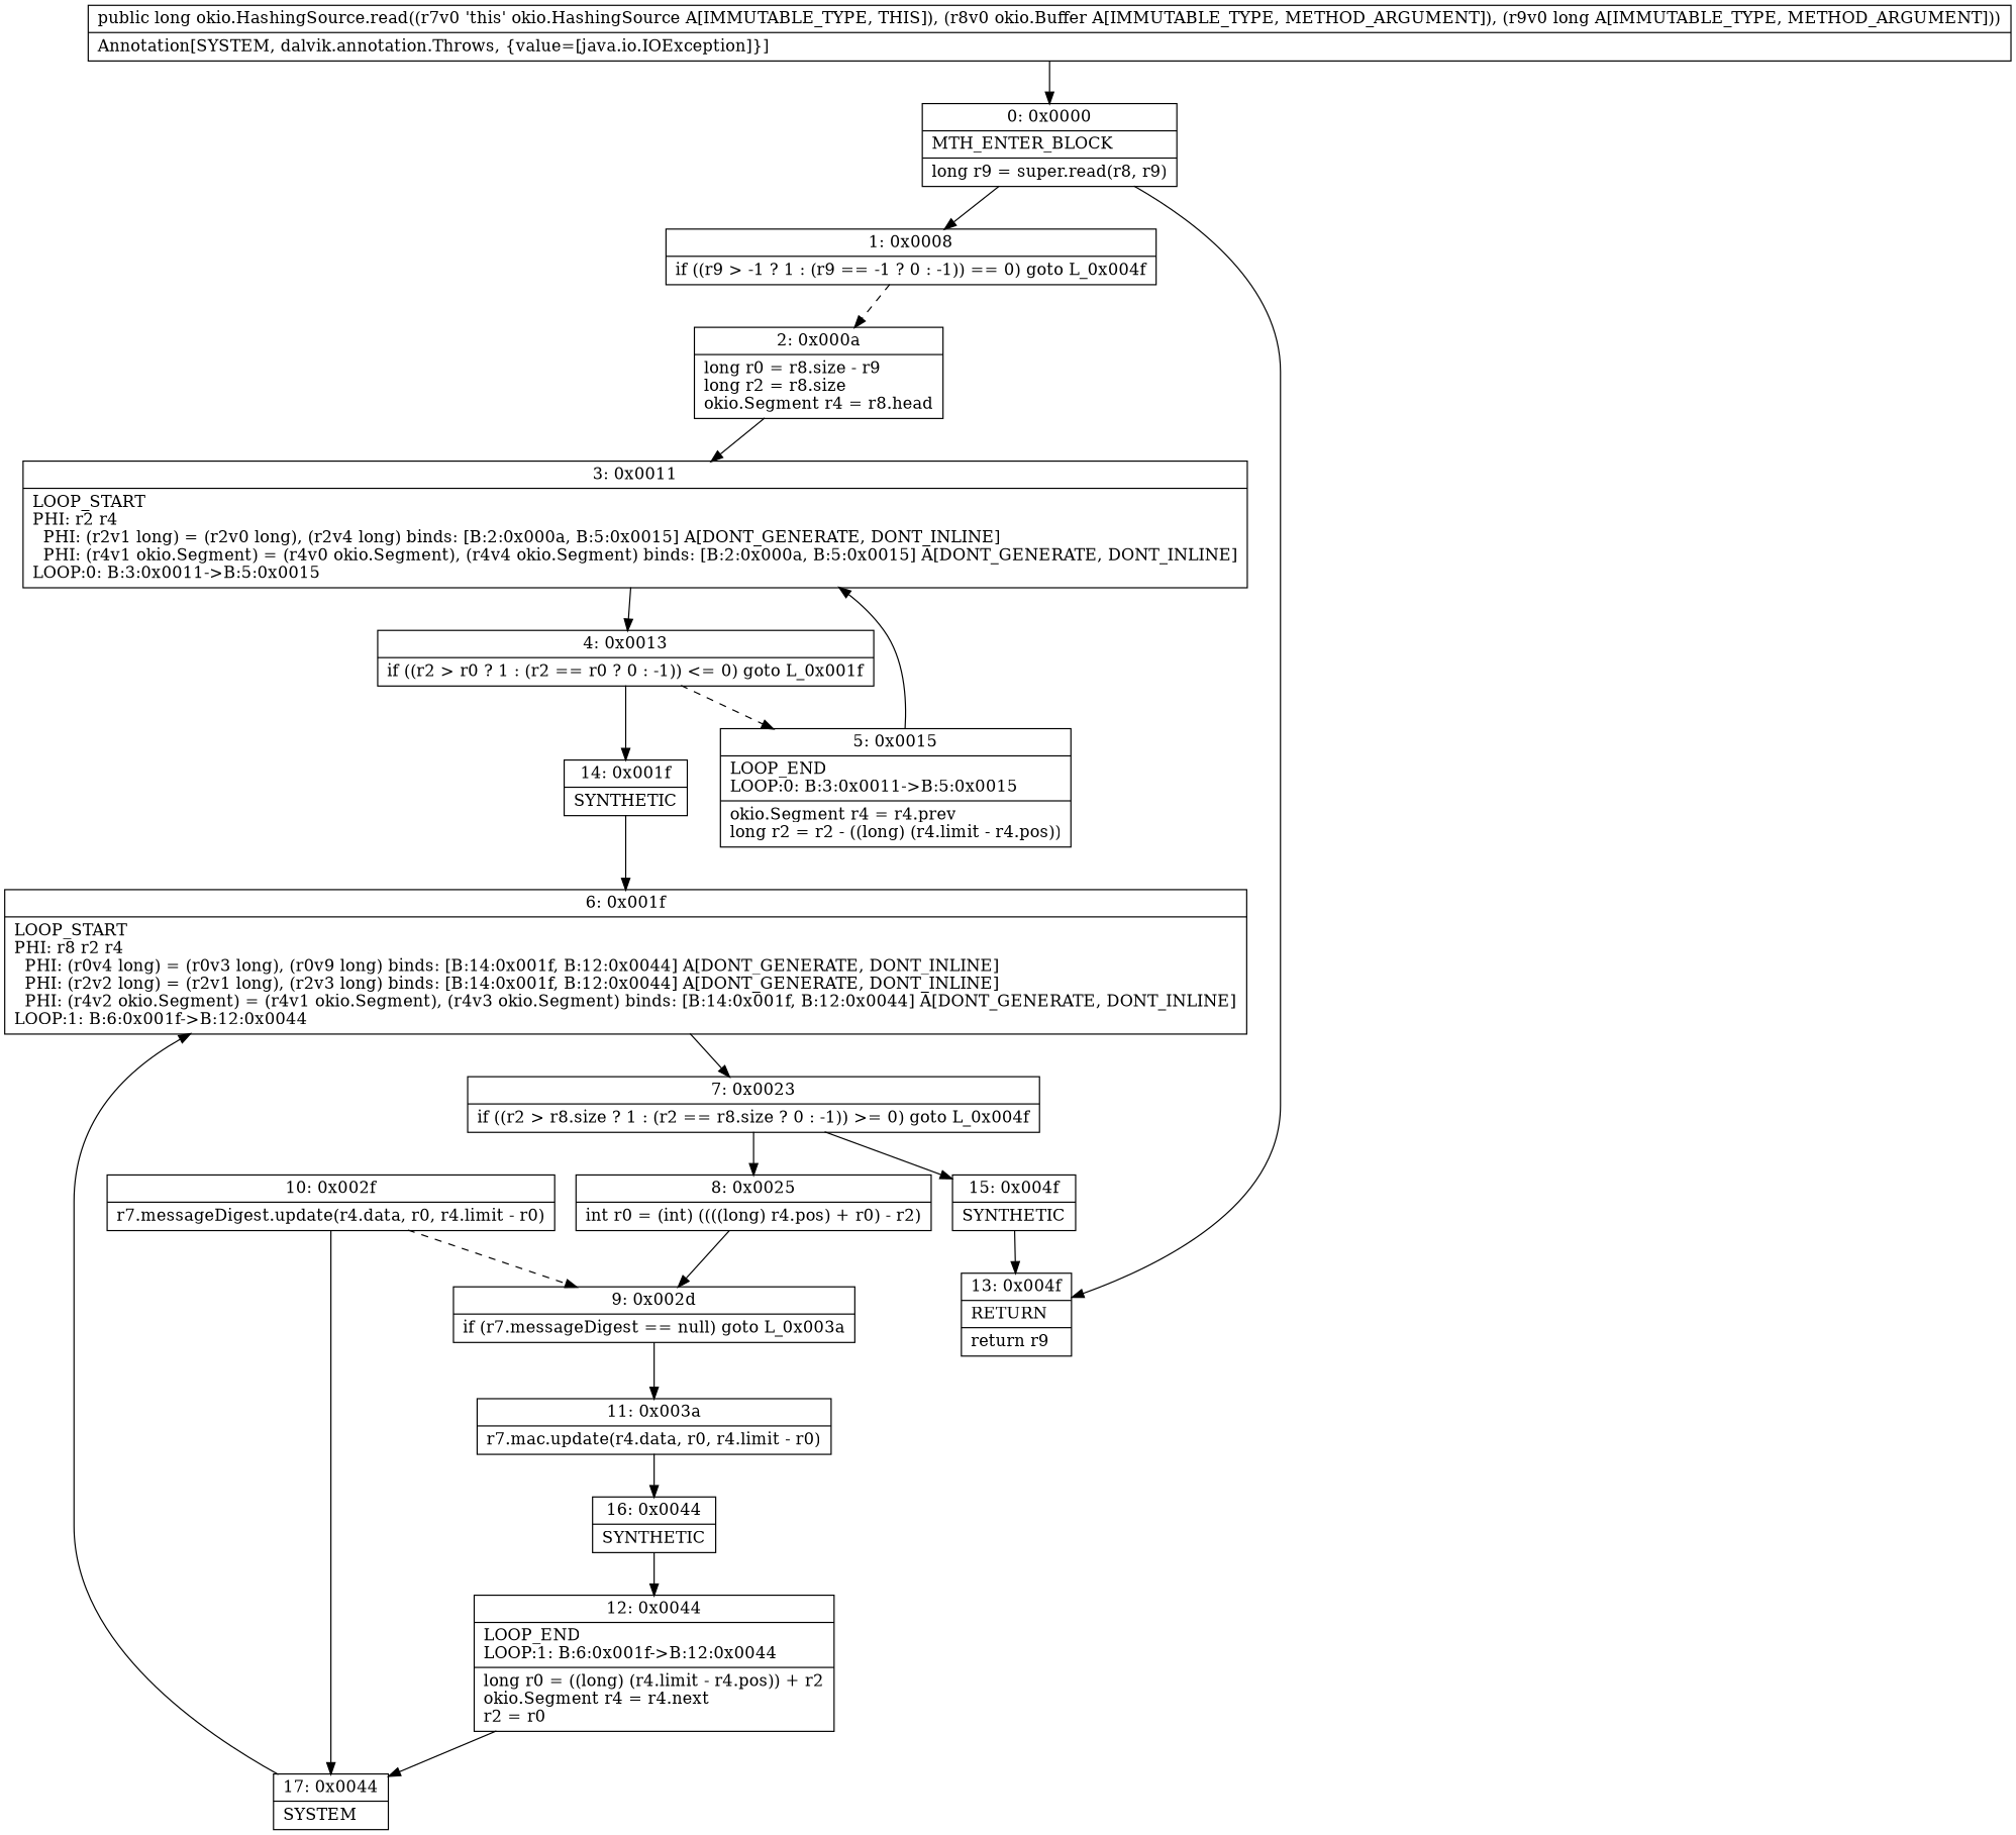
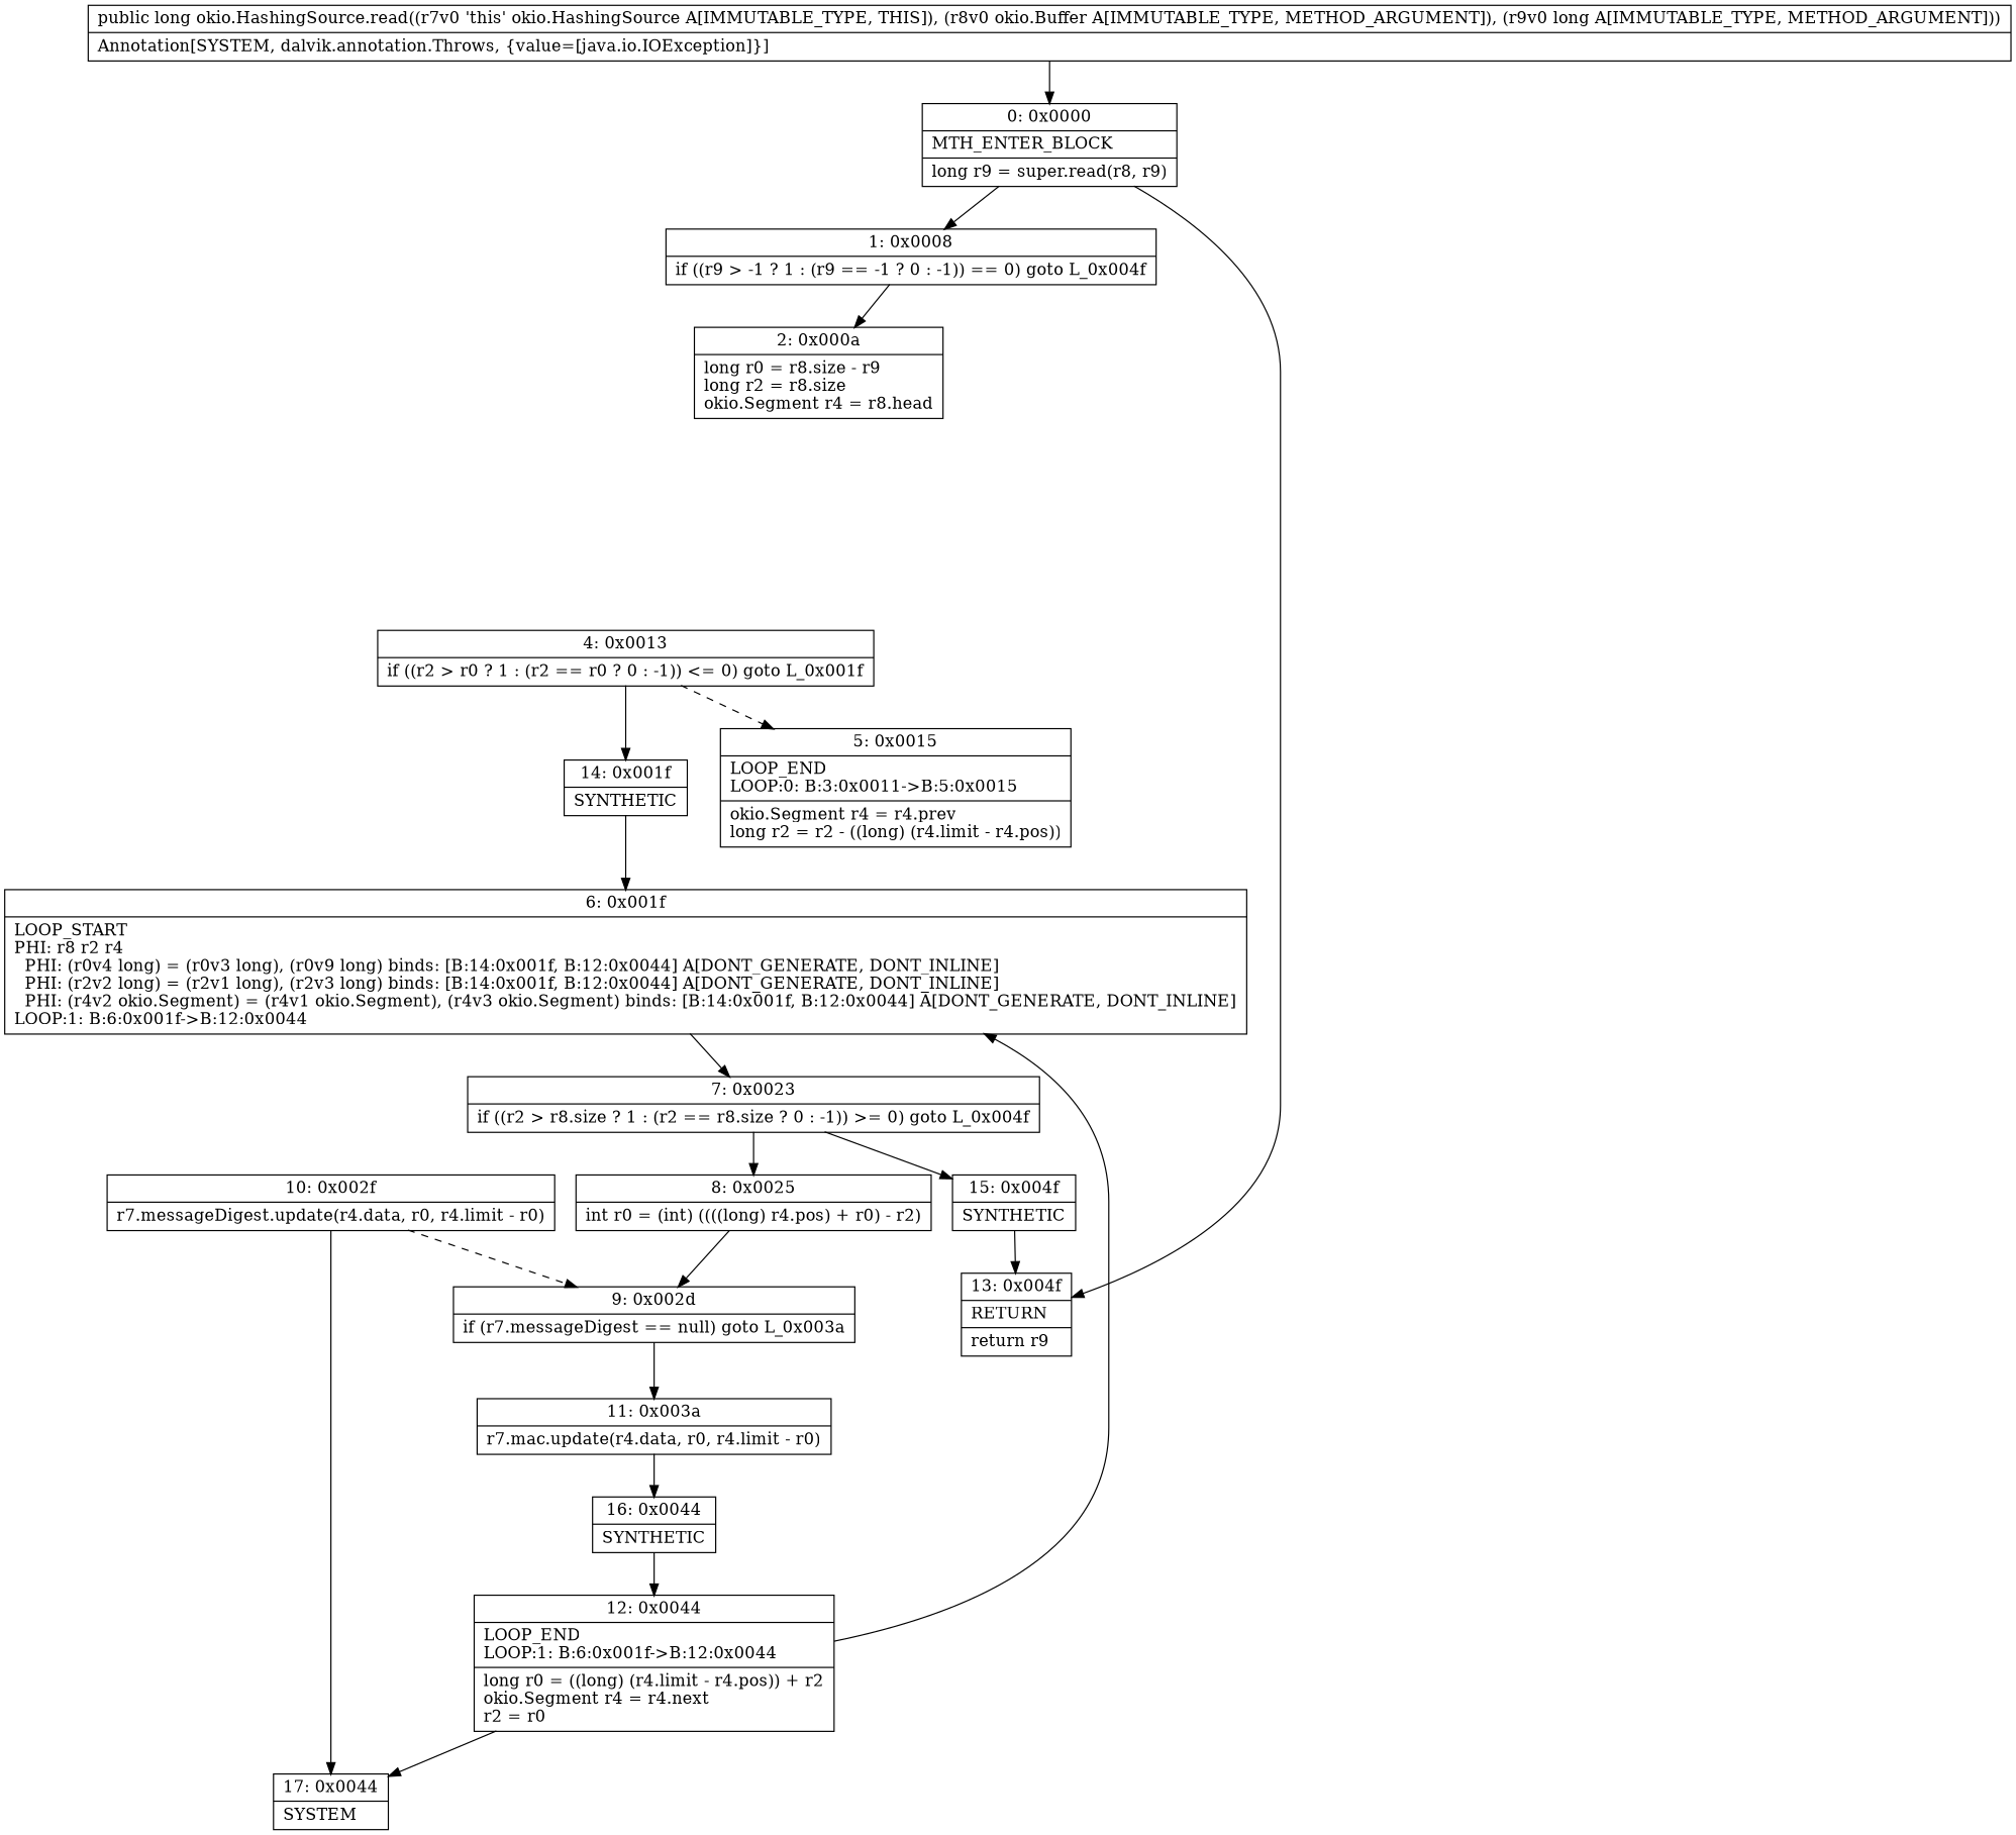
  digraph {
    node [shape=record]
    n1 [label="{0\:\ 0x0000|MTH_ENTER_BLOCK\l|long r9 = super.read(r8, r9)\l}"]
    n2 [label="{1\:\ 0x0008|if ((r9 \> \-1 ? 1 : (r9 == \-1 ? 0 : \-1)) == 0) goto L_0x004f\l}"]
    n3 [label="{13\:\ 0x004f|RETURN\l|return r9\l}"]
    n4 [label="{2\:\ 0x000a|long r0 = r8.size \- r9\llong r2 = r8.size\lokio.Segment r4 = r8.head\l}"]
-   n5 [label="{3\:\ 0x0011|LOOP_START\lPHI: r2 r4 \l  PHI: (r2v1 long) = (r2v0 long), (r2v4 long) binds: [B:2:0x000a, B:5:0x0015] A[DONT_GENERATE, DONT_INLINE]\l  PHI: (r4v1 okio.Segment) = (r4v0 okio.Segment), (r4v4 okio.Segment) binds: [B:2:0x000a, B:5:0x0015] A[DONT_GENERATE, DONT_INLINE]\lLOOP:0: B:3:0x0011\-\>B:5:0x0015\l}"]
    n6 [label="{4\:\ 0x0013|if ((r2 \> r0 ? 1 : (r2 == r0 ? 0 : \-1)) \<= 0) goto L_0x001f\l}"]
    n7 [label="{5\:\ 0x0015|LOOP_END\lLOOP:0: B:3:0x0011\-\>B:5:0x0015\l|okio.Segment r4 = r4.prev\llong r2 = r2 \- ((long) (r4.limit \- r4.pos))\l}"]
    n8 [label="{14\:\ 0x001f|SYNTHETIC\l}"]
    n9 [label="{6\:\ 0x001f|LOOP_START\lPHI: r8 r2 r4 \l  PHI: (r0v4 long) = (r0v3 long), (r0v9 long) binds: [B:14:0x001f, B:12:0x0044] A[DONT_GENERATE, DONT_INLINE]\l  PHI: (r2v2 long) = (r2v1 long), (r2v3 long) binds: [B:14:0x001f, B:12:0x0044] A[DONT_GENERATE, DONT_INLINE]\l  PHI: (r4v2 okio.Segment) = (r4v1 okio.Segment), (r4v3 okio.Segment) binds: [B:14:0x001f, B:12:0x0044] A[DONT_GENERATE, DONT_INLINE]\lLOOP:1: B:6:0x001f\-\>B:12:0x0044\l}"]
    n10 [label="{7\:\ 0x0023|if ((r2 \> r8.size ? 1 : (r2 == r8.size ? 0 : \-1)) \>= 0) goto L_0x004f\l}"]
    n11 [label="{8\:\ 0x0025|int r0 = (int) ((((long) r4.pos) + r0) \- r2)\l}"]
    n12 [label="{15\:\ 0x004f|SYNTHETIC\l}"]
    n13 [label="{9\:\ 0x002d|if (r7.messageDigest == null) goto L_0x003a\l}"]
    n14 [label="{11\:\ 0x003a|r7.mac.update(r4.data, r0, r4.limit \- r0)\l}"]
    n15 [label="{10\:\ 0x002f|r7.messageDigest.update(r4.data, r0, r4.limit \- r0)\l}"]
    n16 [label="{17\:\ 0x0044|SYSTEM\l}"]
    n17 [label="{16\:\ 0x0044|SYNTHETIC\l}"]
    n18 [label="{12\:\ 0x0044|LOOP_END\lLOOP:1: B:6:0x001f\-\>B:12:0x0044\l|long r0 = ((long) (r4.limit \- r4.pos)) + r2\lokio.Segment r4 = r4.next\lr2 = r0\l}"]
    n19 [label="{public long okio.HashingSource.read((r7v0 'this' okio.HashingSource A[IMMUTABLE_TYPE, THIS]), (r8v0 okio.Buffer A[IMMUTABLE_TYPE, METHOD_ARGUMENT]), (r9v0 long A[IMMUTABLE_TYPE, METHOD_ARGUMENT]))  | Annotation[SYSTEM, dalvik.annotation.Throws, \{value=[java.io.IOException]\}]\l}"]
    n1 -> n2
    n1 -> n3
-   n2 -> n4 [style=dashed]
-   n4 -> n5
-   n5 -> n6
+   n2 -> n4 [style=solid]
    n6 -> n7 [style=dashed]
    n6 -> n8
-   n7 -> n5
    n8 -> n9
    n9 -> n10
    n10 -> n11 [style=solid]
    n10 -> n12
    n11 -> n13
    n12 -> n3
    n13 -> n14
    n14 -> n17
    n15 -> n13 [style=dashed]
    n15 -> n16
    n17 -> n18
-   n16 -> n9
+   n18 -> n9
    n18 -> n16
    n19 -> n1
  }
